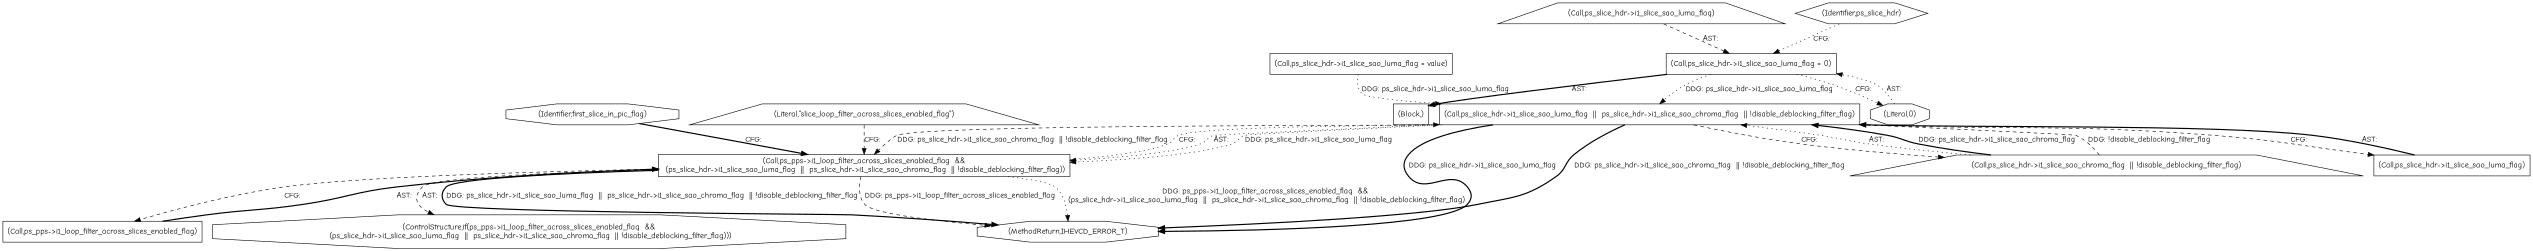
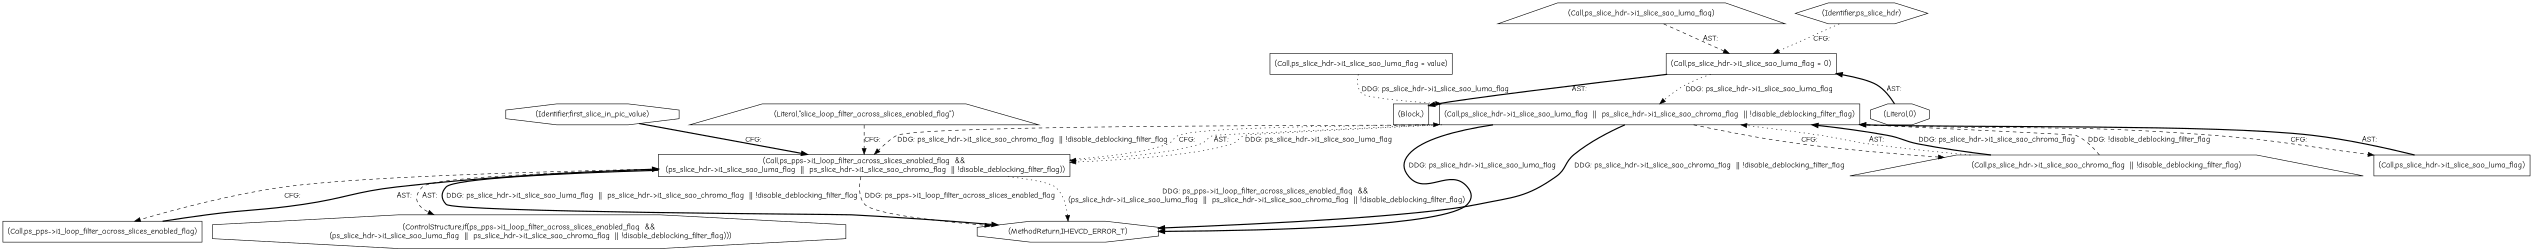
  digraph {
    fontname="Comic Neue"
    node [fontname="Comic Neue" shape=box]
    edge [fontname="Comic Neue" style=dotted]
    n1 [label="(Call,ps_slice_hdr->i1_slice_sao_luma_flag = 0)"]
    n2 [label="(Call,ps_slice_hdr->i1_slice_sao_luma_flag  ||  ps_slice_hdr->i1_slice_sao_chroma_flag  || !disable_deblocking_filter_flag)"]
    n3 [label="(Block,)"]
    n4 [label="(Literal,0)" shape=octagon]
    n5 [label="(MethodReturn,IHEVCD_ERROR_T)" shape=octagon]
    n6 [label="(Call,ps_pps->i1_loop_filter_across_slices_enabled_flag  &&\n (ps_slice_hdr->i1_slice_sao_luma_flag  ||  ps_slice_hdr->i1_slice_sao_chroma_flag  || !disable_deblocking_filter_flag))"]
    n7 [label="(Call,ps_slice_hdr->i1_slice_sao_chroma_flag  || !disable_deblocking_filter_flag)" shape=trapezium]
    n8 [label="(Call,ps_slice_hdr->i1_slice_sao_luma_flag)"]
    n9 [label="(Call,ps_pps->i1_loop_filter_across_slices_enabled_flag)"]
    n10 [label="(ControlStructure,if(ps_pps->i1_loop_filter_across_slices_enabled_flag  &&\n (ps_slice_hdr->i1_slice_sao_luma_flag  ||  ps_slice_hdr->i1_slice_sao_chroma_flag  || !disable_deblocking_filter_flag)))" shape=octagon]
-   n11 [label="(Identifier,first_slice_in_pic_flag)" shape=octagon]
+   n11 [label="(Identifier,first_slice_in_pic_value)" shape=octagon]
    n12 [label="(Call,ps_slice_hdr->i1_slice_sao_luma_flag)" shape=trapezium]
    n13 [label="(Call,ps_slice_hdr->i1_slice_sao_luma_flag = value)"]
    n14 [label="(Identifier,ps_slice_hdr)" shape=hexagon]
    n15 [label="(Literal,\"slice_loop_filter_across_slices_enabled_flag\")" shape=trapezium]
    n1 -> n2 [label="DDG: ps_slice_hdr->i1_slice_sao_luma_flag"]
    n1 -> n3 [label="AST: " style=bold]
-   n1 -> n4 [label="CFG: "]
    n2 -> n5 [label="DDG: ps_slice_hdr->i1_slice_sao_luma_flag" style=bold]
    n2 -> n5 [label="DDG: ps_slice_hdr->i1_slice_sao_chroma_flag  || !disable_deblocking_filter_flag" style=bold]
    n2 -> n6 [label="AST: "]
    n2 -> n6 [label="DDG: ps_slice_hdr->i1_slice_sao_luma_flag"]
    n2 -> n6 [label="DDG: ps_slice_hdr->i1_slice_sao_chroma_flag  || !disable_deblocking_filter_flag" style=dashed]
    n2 -> n7 [label="CFG: " style=dashed]
    n2 -> n8 [label="CFG: " style=dashed]
-   n4 -> n1 [label="AST: "]
+   n4 -> n1 [label="AST: " style=bold]
    n6 -> n2 [label="CFG: "]
    n6 -> n5 [label="DDG: ps_pps->i1_loop_filter_across_slices_enabled_flag" style=dashed]
    n6 -> n5 [label="DDG: ps_pps->i1_loop_filter_across_slices_enabled_flag  &&\n (ps_slice_hdr->i1_slice_sao_luma_flag  ||  ps_slice_hdr->i1_slice_sao_chroma_flag  || !disable_deblocking_filter_flag)"]
    n6 -> n5 [label="DDG: ps_slice_hdr->i1_slice_sao_luma_flag  ||  ps_slice_hdr->i1_slice_sao_chroma_flag  || !disable_deblocking_filter_flag" style=bold]
    n6 -> n9 [label="CFG: " style=dashed]
    n6 -> n10 [label="AST: " style=dashed]
    n7 -> n2 [label="AST: "]
    n7 -> n2 [label="DDG: ps_slice_hdr->i1_slice_sao_chroma_flag" style=bold]
    n7 -> n2 [label="DDG: !disable_deblocking_filter_flag" style=dashed]
    n8 -> n2 [label="AST: " style=bold]
    n9 -> n6 [label="AST: " style=bold]
    n11 -> n6 [label="CFG: " style=bold]
    n12 -> n1 [label="AST: " style=dashed]
    n13 -> n2 [label="DDG: ps_slice_hdr->i1_slice_sao_luma_flag"]
    n14 -> n1 [label="CFG: "]
    n15 -> n6 [label="CFG: " style=dashed]
  }
